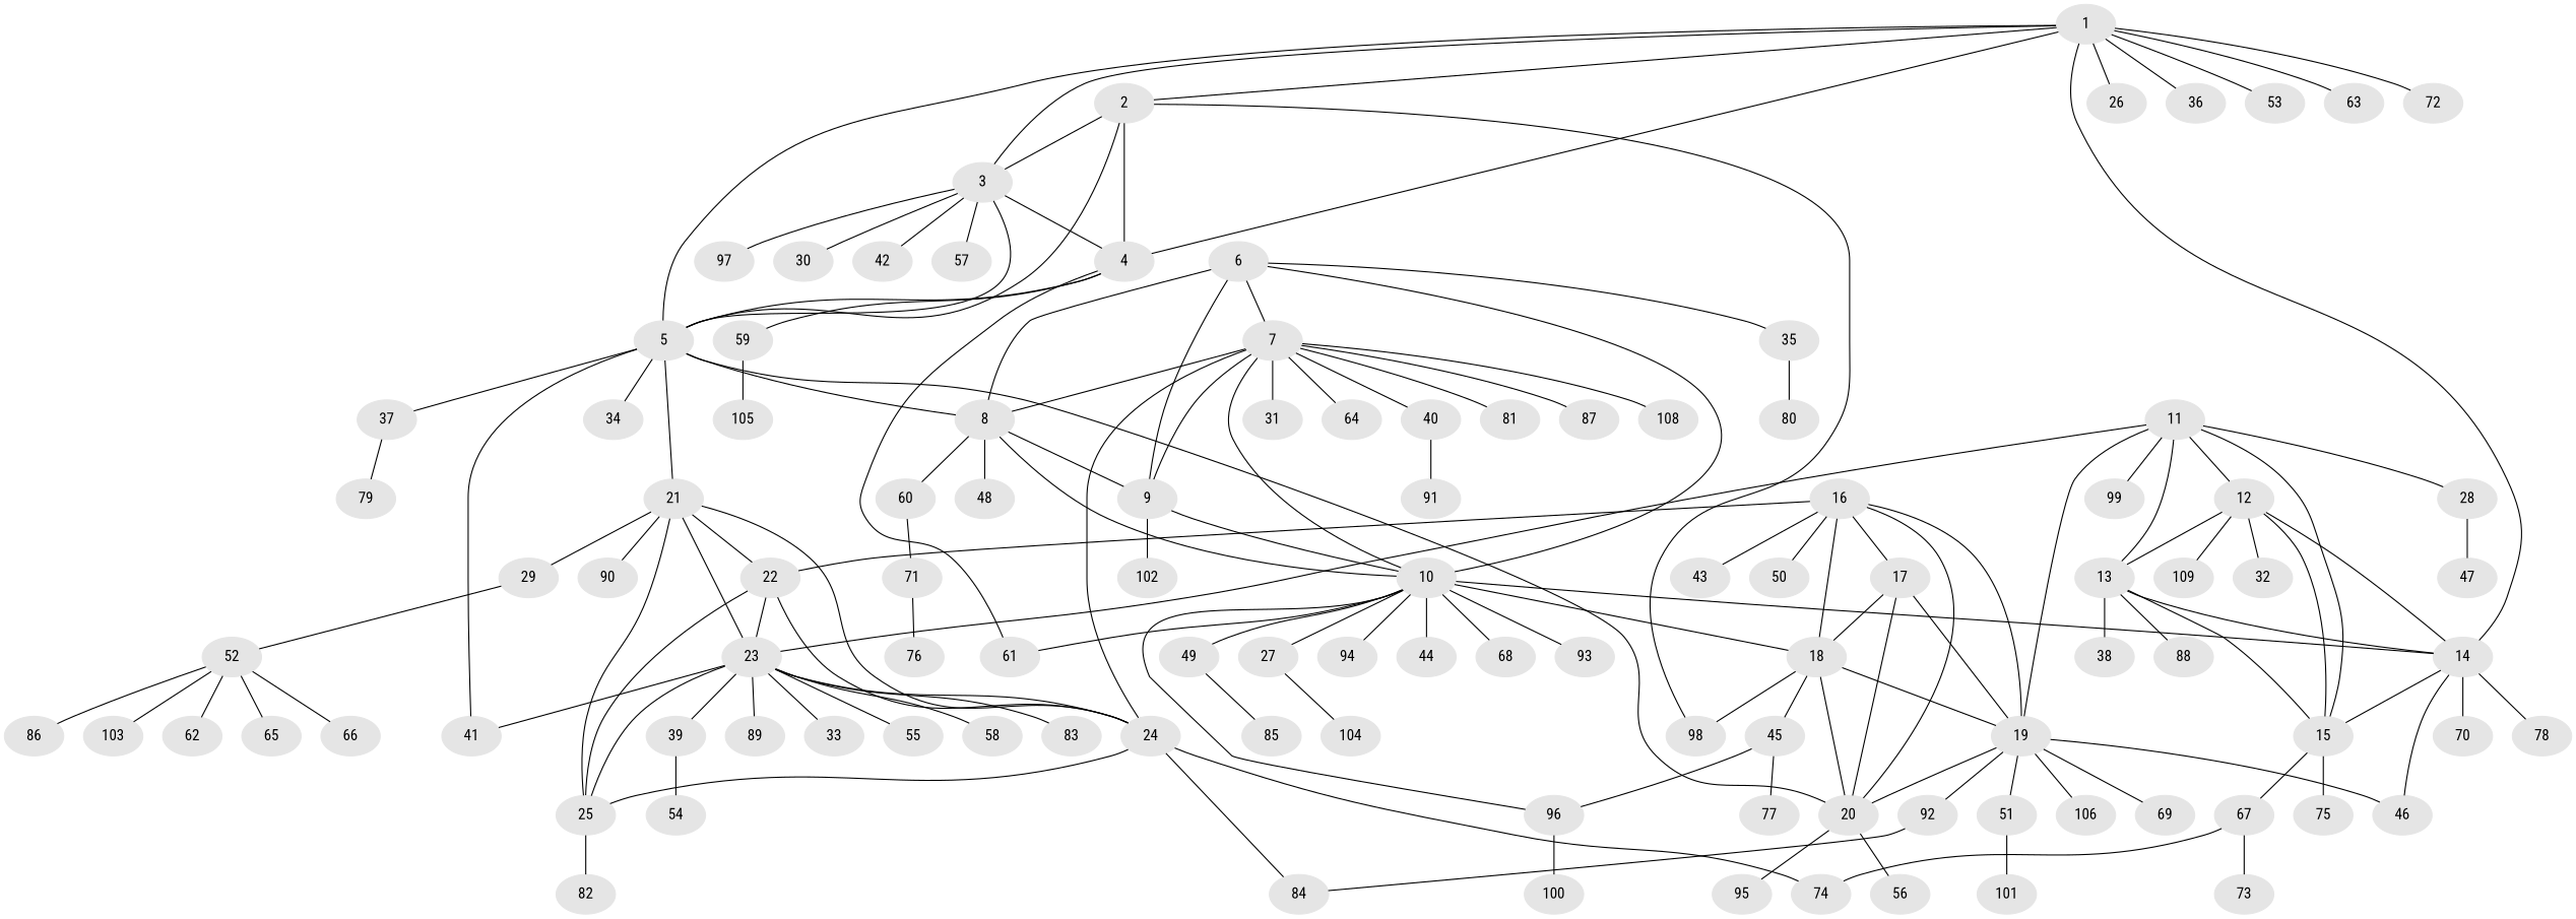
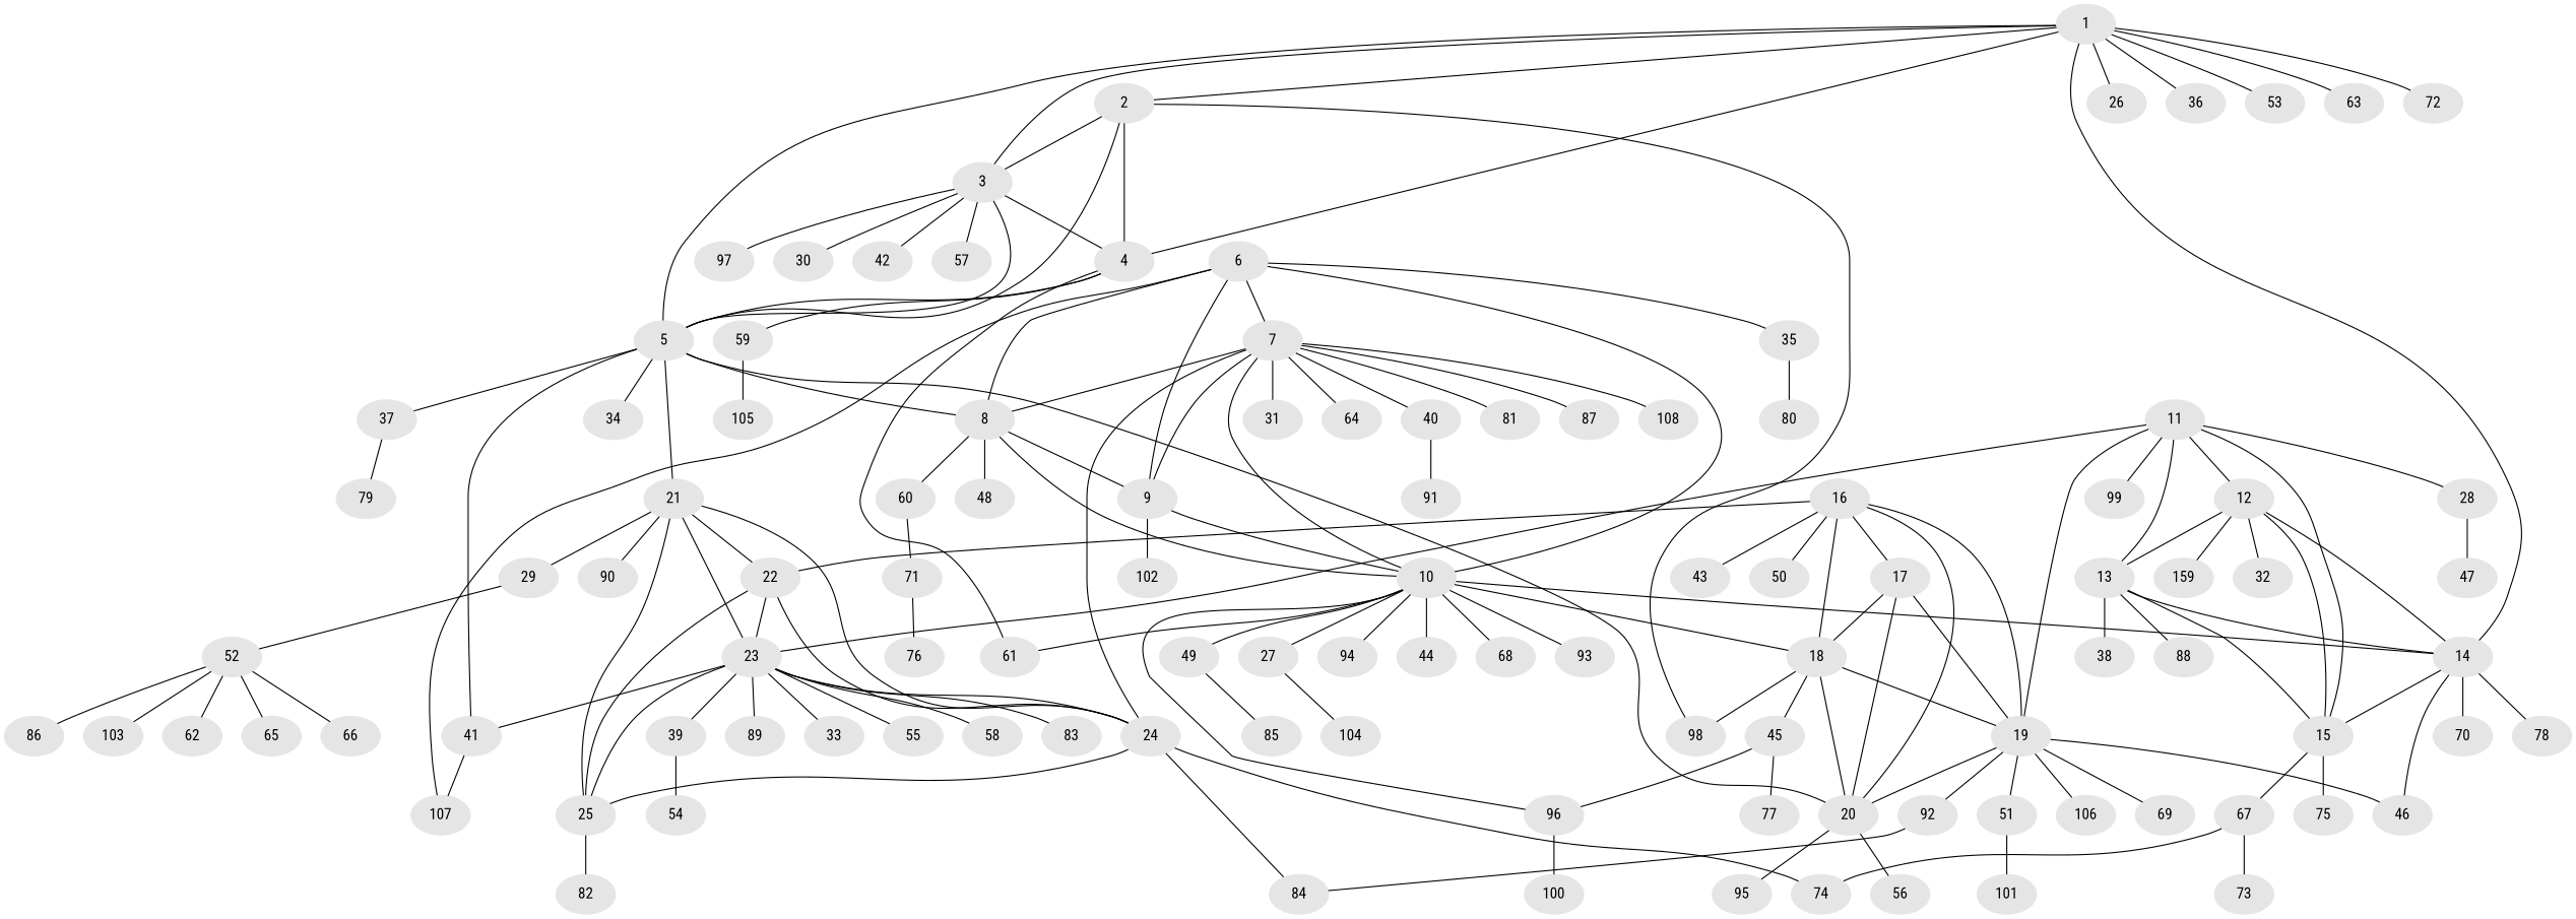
  graph {
    fontname="Roboto Condensed"
    node [color=gray90 fontname="Roboto Condensed" style=filled]
    edge [fontname="Roboto Condensed"]
    1
    2
    3
    4
    5
    14
    26
    36
    53
    63
    72
    98
    30
    42
    57
    97
    59
    61
    8
    20
    21
    34
    37
    41
    15
    46
    70
    78
    105
    9
    10
    48
    60
    56
    95
    24
    23
    22
    25
    29
    90
    79
+   107
    6
    7
    35
    31
    40
    64
    81
    87
    108
    102
    18
    27
    44
    49
    68
    93
    94
    96
    80
    84
    74
    91
    71
    19
    45
    104
    85
    100
    11
    12
    13
    28
    99
    32
-   109
+   109 [label=159]
    38
    88
    67
    75
    51
    69
    92
    106
    33
    39
    55
    58
    83
    89
    47
    73
    16
    17
    43
    50
    77
    101
    82
    52
    54
    62
    65
    66
    86
    103
    76
    1 -- 2
    1 -- 3
    1 -- 4
    1 -- 5
    1 -- 14
    1 -- 26
    1 -- 36
    1 -- 53
    1 -- 63
    1 -- 72
    2 -- 3
    2 -- 4
    2 -- 5
    2 -- 98
    3 -- 4
    3 -- 5
    3 -- 30
    3 -- 42
    3 -- 57
    3 -- 97
    4 -- 5
    4 -- 59
    4 -- 61
    5 -- 8
    5 -- 20
    5 -- 21
    5 -- 34
    5 -- 37
    5 -- 41
    14 -- 15
    14 -- 46
    14 -- 70
    14 -- 78
    59 -- 105
    8 -- 9
    8 -- 10
    8 -- 48
    8 -- 60
    20 -- 56
    20 -- 95
    21 -- 24
    21 -- 23
    21 -- 22
    21 -- 25
    21 -- 29
    21 -- 90
    37 -- 79
+   41 -- 107
    15 -- 67
    15 -- 75
    9 -- 10
    9 -- 102
    10 -- 14
    10 -- 61
    10 -- 18
    10 -- 27
    10 -- 44
    10 -- 49
    10 -- 68
    10 -- 93
    10 -- 94
    10 -- 96
    60 -- 71
    24 -- 25
    24 -- 84
    24 -- 74
    23 -- 41
    23 -- 24
    23 -- 25
    23 -- 33
    23 -- 39
    23 -- 55
    23 -- 58
    23 -- 83
    23 -- 89
    22 -- 24
    22 -- 23
    22 -- 25
    25 -- 82
    29 -- 52
    6 -- 8
    6 -- 9
    6 -- 10
+   6 -- 107
    6 -- 7
    6 -- 35
    7 -- 8
    7 -- 9
    7 -- 10
    7 -- 24
    7 -- 31
    7 -- 40
    7 -- 64
    7 -- 81
    7 -- 87
    7 -- 108
    35 -- 80
    40 -- 91
    18 -- 98
    18 -- 20
    18 -- 19
    18 -- 45
    27 -- 104
    49 -- 85
    96 -- 100
    71 -- 76
    19 -- 20
    19 -- 46
    19 -- 51
    19 -- 69
    19 -- 92
    19 -- 106
    45 -- 96
    45 -- 77
    11 -- 15
    11 -- 23
    11 -- 19
    11 -- 12
    11 -- 13
    11 -- 28
    11 -- 99
    12 -- 14
    12 -- 15
    12 -- 13
    12 -- 32
    12 -- 109
    13 -- 14
    13 -- 15
    13 -- 38
    13 -- 88
    28 -- 47
    67 -- 74
    67 -- 73
    51 -- 101
    92 -- 84
    39 -- 54
    16 -- 20
    16 -- 22
    16 -- 18
    16 -- 19
    16 -- 17
    16 -- 43
    16 -- 50
    17 -- 20
    17 -- 18
    17 -- 19
    52 -- 62
    52 -- 65
    52 -- 66
    52 -- 86
    52 -- 103
  }
